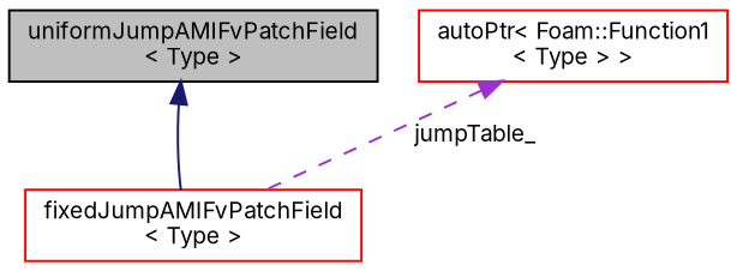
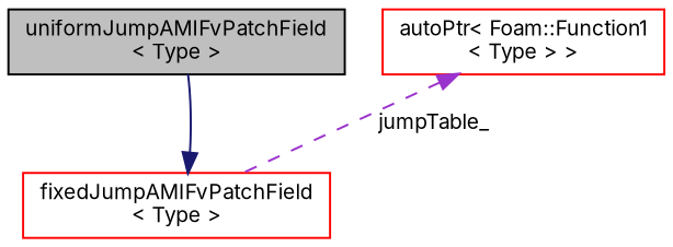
  digraph {
    fontname=Inter
    node [color=red fontname=Inter fontsize=10 shape=record]
    edge [dir=back fontname=Inter fontsize=10 labelfontname=Helvetica labelfontsize=10]
    n1 [color=black fillcolor=grey75 fontcolor=black height=0.2 label="uniformJumpAMIFvPatchField\l\< Type \>" style=filled width=0.4]
    n2 [height=0.2 label="fixedJumpAMIFvPatchField\l\< Type \>" width=0.4]
    n3 [height=0.2 label="autoPtr\< Foam::Function1\l\< Type \> \>" width=0.4]
-   n1 -> n2 [color=midnightblue style=solid]
+   n2 -> n1 [color=midnightblue style=solid]
    n3 -> n2 [color=darkorchid3 label=" jumpTable_" style=dashed]
  }
